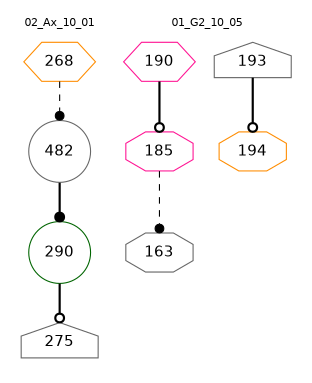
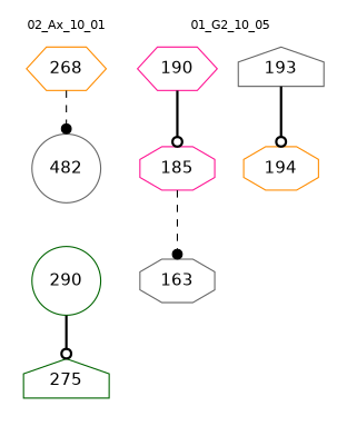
  digraph {
    fontname="DejaVu Sans"
    node [color=gray40 fontname="DejaVu Sans" shape=octagon]
    edge [arrowhead=dot color=black fontname="DejaVu Sans" style=bold]
    n1 [color=darkorange label=268 shape=hexagon]
    n2 [label=482 shape=circle]
    n3 [color=darkgreen label=290 shape=circle]
-   n4 [label=275 shape=house]
+   n4 [color=darkgreen label=275 shape=house]
    n5 [label=193 shape=house]
    n6 [color=deeppink label=190 shape=hexagon]
    n7 [color=darkorange label=194]
    n8 [color=deeppink label=185]
    n9 [label=163]
    subgraph cluster_1 {
      color=white
      fontsize=10
      label="02_Ax_10_01"
      n1
      n2
      n3
      n4
    }
    subgraph cluster_2 {
      color=white
      fontsize=10
      label="01_G2_10_05"
      n5
      n6
      n7
      n8
      n9
    }
    n1 -> n2 [style=dashed]
-   n2 -> n3
    n3 -> n4 [arrowhead=odot]
    n5 -> n7 [arrowhead=odot]
    n6 -> n8 [arrowhead=odot]
    n8 -> n9 [style=dashed]
  }
